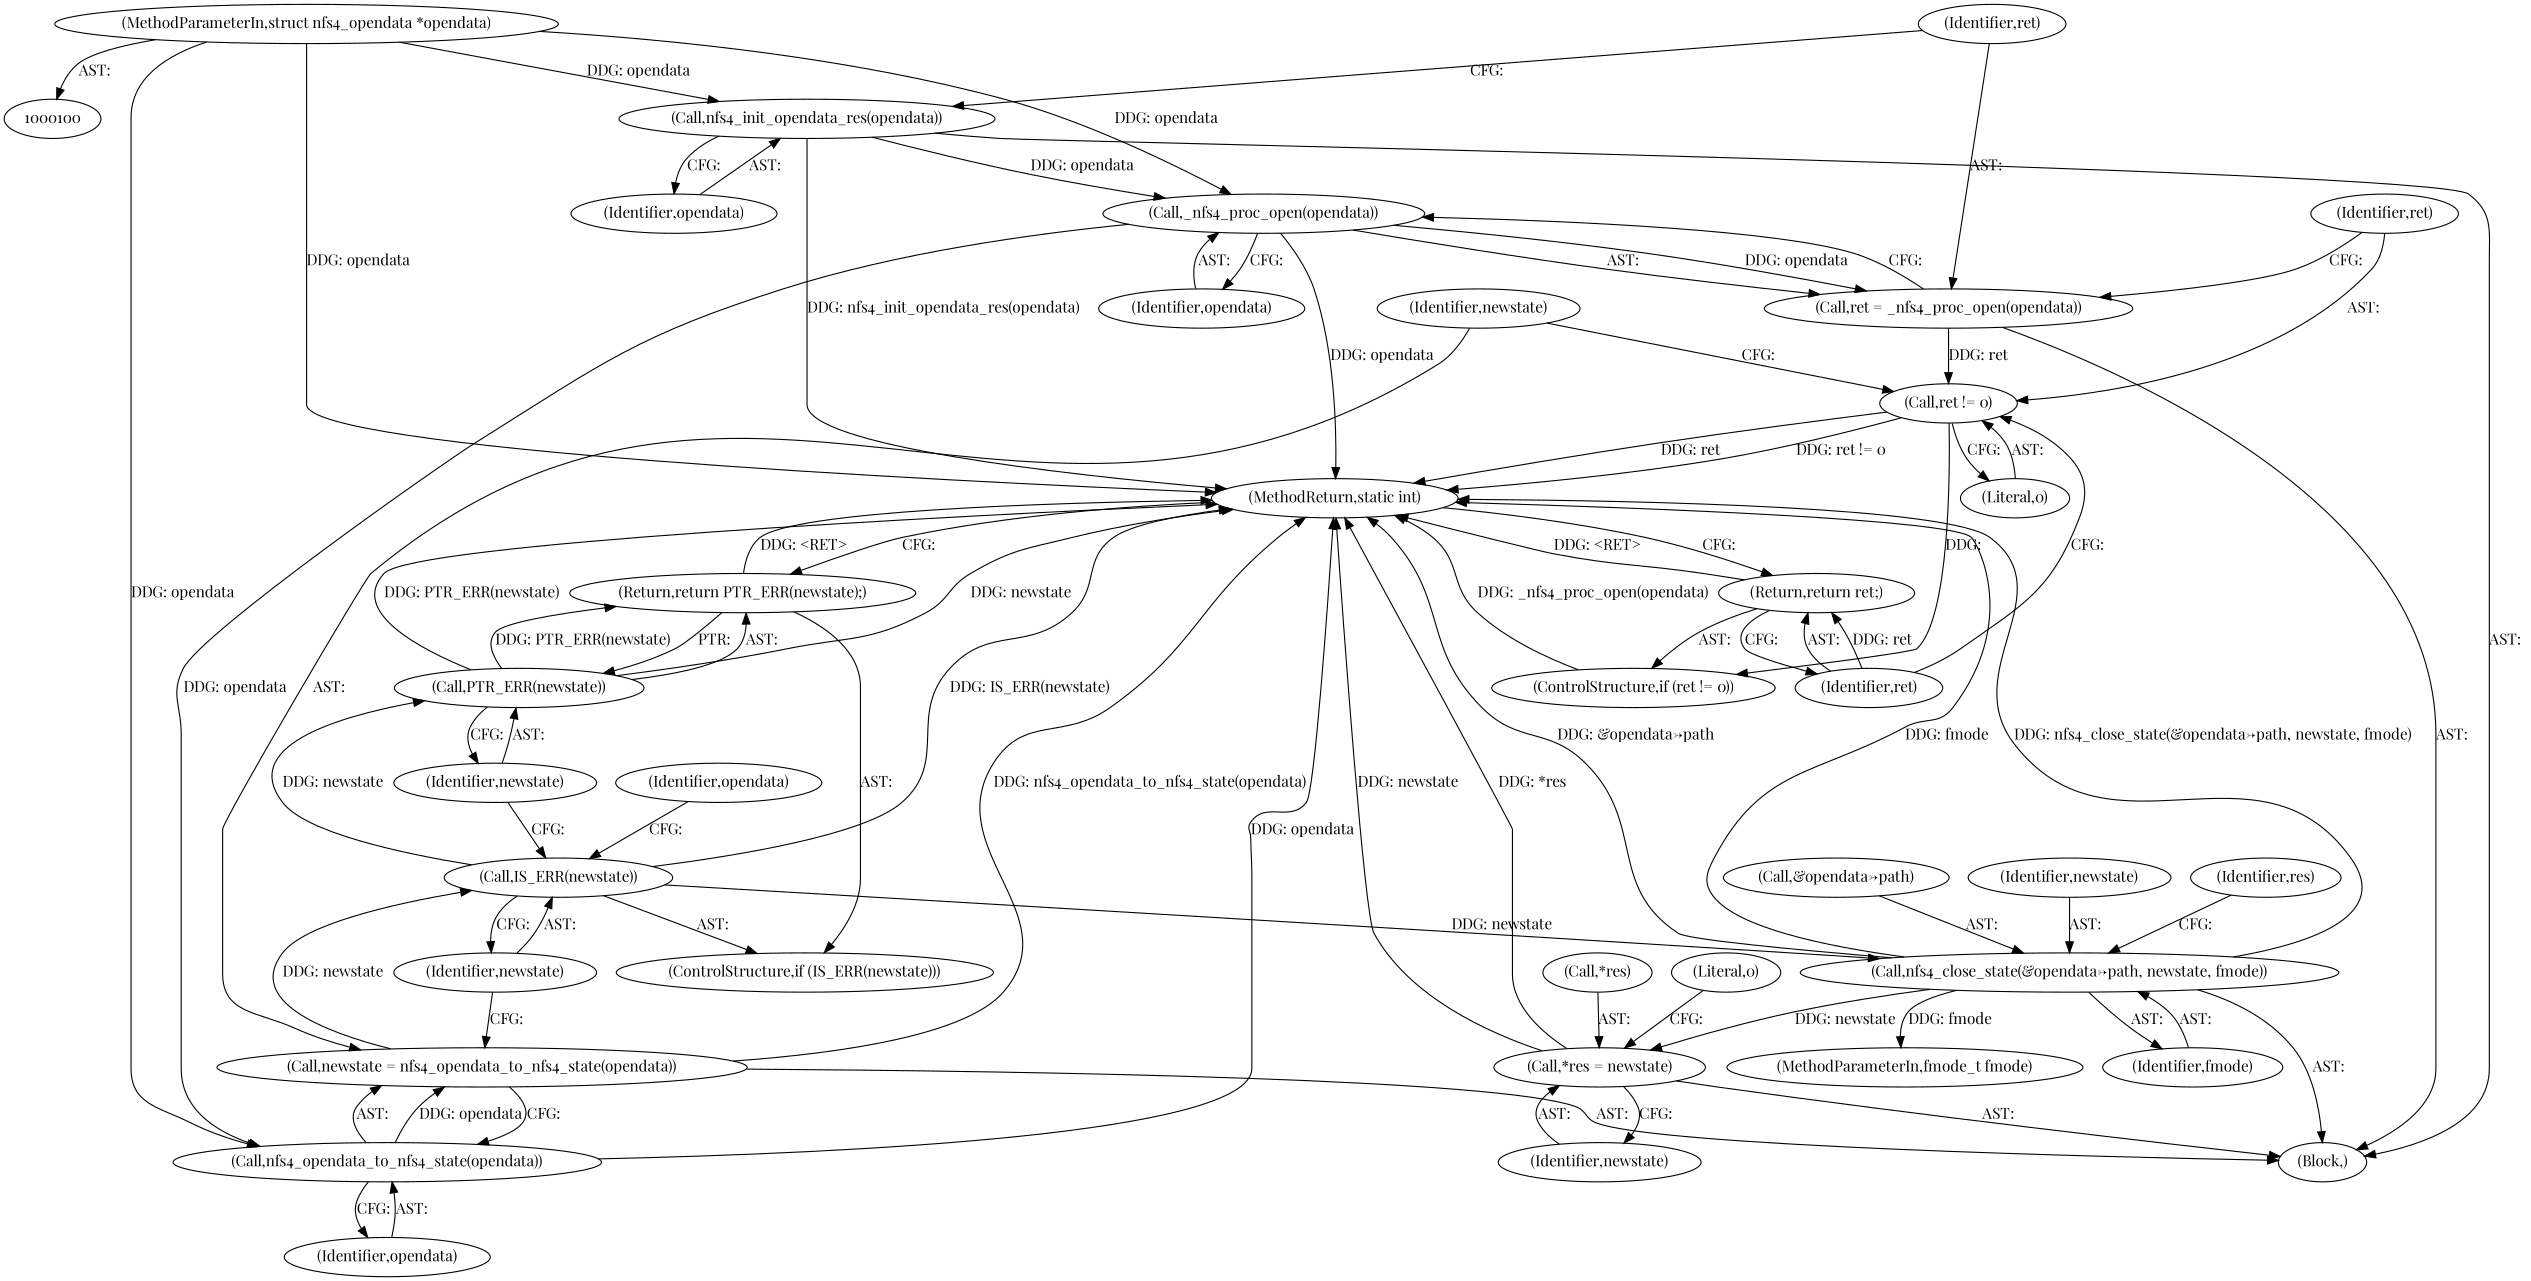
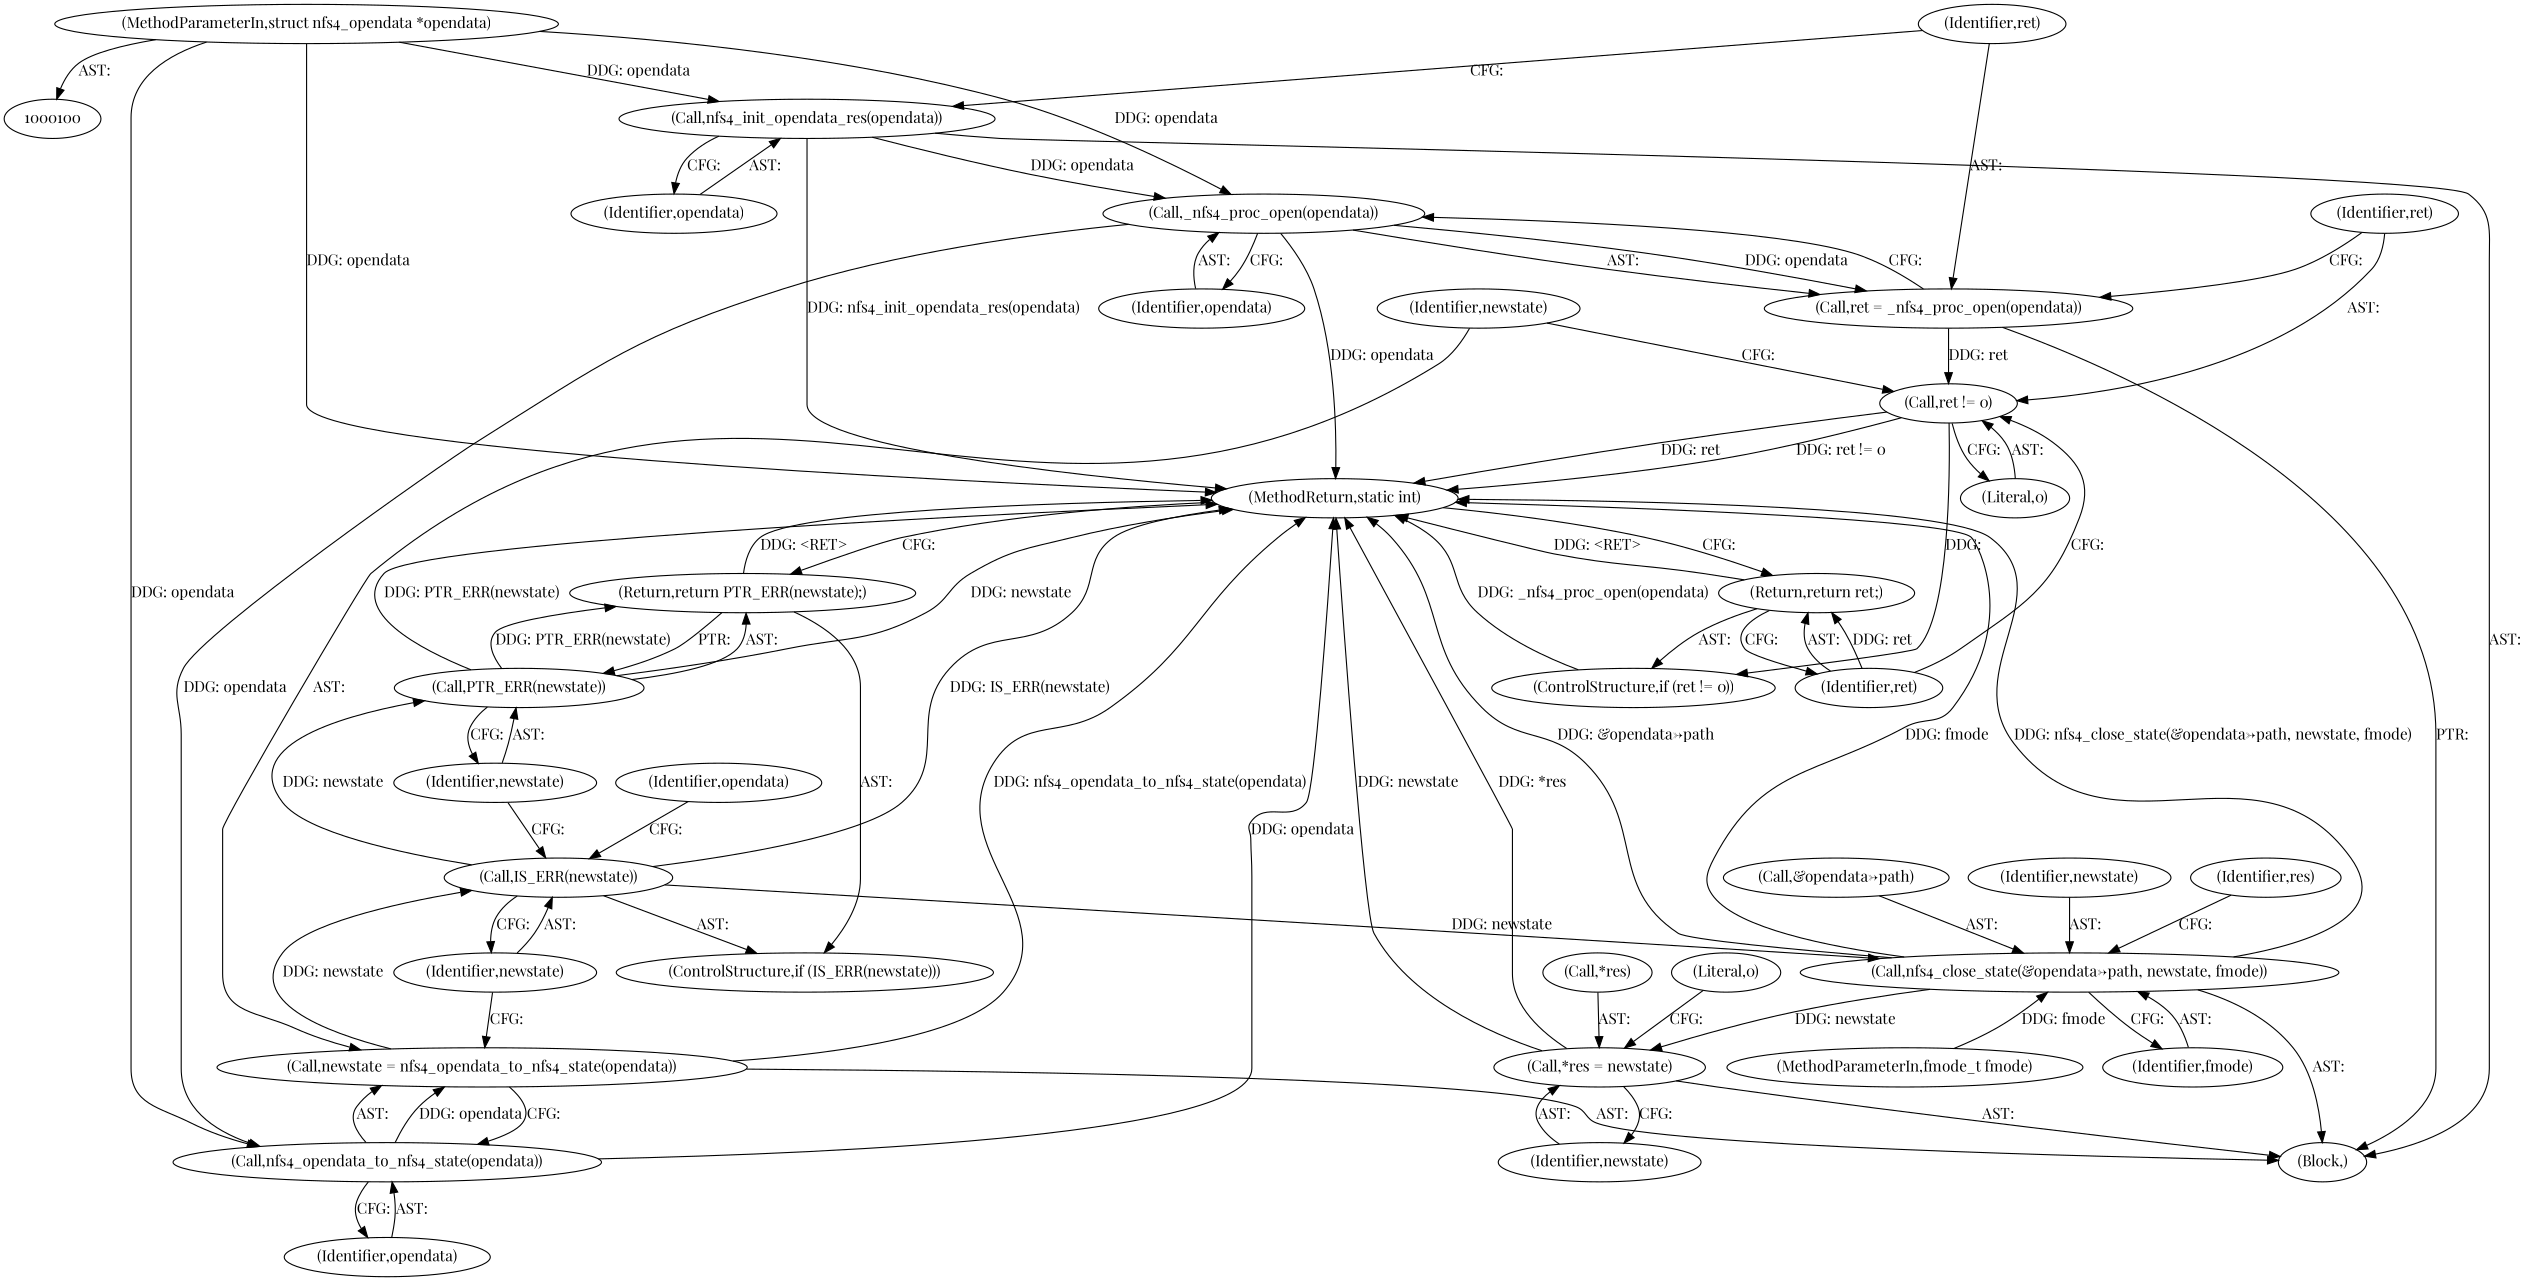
  digraph {
    fontname="Playfair Display"
    node [fontname="Playfair Display"]
    edge [fontname="Playfair Display"]
    n1 [label="(Call,_nfs4_proc_open(opendata))"]
    n2 [label="(Call,ret = _nfs4_proc_open(opendata))"]
    n3 [label="(Call,nfs4_opendata_to_nfs4_state(opendata))"]
    n4 [label="(MethodReturn,static int)"]
    n5 [label="(Identifier,opendata)"]
    n6 [label="(Block,)"]
    n7 [label="(Call,ret != 0)"]
    n8 [label="(Call,newstate = nfs4_opendata_to_nfs4_state(opendata))"]
    n9 [label="(Identifier,opendata)"]
    n10 [label="(Return,return ret;)"]
    n11 [label="(Return,return PTR_ERR(newstate);)"]
    n12 [label="(Call,nfs4_init_opendata_res(opendata))"]
    n13 [label="(Identifier,opendata)"]
    n14 [label="(MethodParameterIn,struct nfs4_opendata *opendata)"]
    1000100
    n16 [label="(Literal,0)"]
    n17 [label="(ControlStructure,if (ret != 0))"]
    n18 [label="(Identifier,ret)"]
    n19 [label="(Call,IS_ERR(newstate))"]
    n20 [label="(Call,PTR_ERR(newstate))"]
    n21 [label="(Call,nfs4_close_state(&opendata->path, newstate, fmode))"]
    n22 [label="(Identifier,newstate)"]
    n23 [label="(ControlStructure,if (IS_ERR(newstate)))"]
    n24 [label="(Identifier,newstate)"]
    n25 [label="(Call,*res = newstate)"]
    n26 [label="(Identifier,fmode)"]
    n27 [label="(Identifier,newstate)"]
    n28 [label="(Identifier,newstate)"]
    n29 [label="(Identifier,res)"]
    n30 [label="(MethodParameterIn,fmode_t fmode)"]
    n31 [label="(Literal,0)"]
    n32 [label="(Call,*res)"]
    n33 [label="(Identifier,opendata)"]
    n34 [label="(Identifier,newstate)"]
    n35 [label="(Identifier,ret)"]
    n36 [label="(Call,&opendata->path)"]
    n37 [label="(Identifier,ret)"]
    n1 -> n2 [label="AST: "]
    n1 -> n2 [label="DDG: opendata"]
    n1 -> n3 [label="DDG: opendata"]
    n1 -> n4 [label="DDG: opendata"]
    n1 -> n5 [label="CFG: "]
    n2 -> n1 [label="CFG: "]
-   n2 -> n6 [label="AST: "]
+   n2 -> n6 [label="PTR: "]
    n2 -> n7 [label="DDG: ret"]
    n3 -> n4 [label="DDG: opendata"]
    n3 -> n8 [label="AST: "]
    n3 -> n8 [label="DDG: opendata"]
    n3 -> n9 [label="CFG: "]
    n4 -> n10 [label="CFG: "]
    n4 -> n11 [label="CFG: "]
    n5 -> n1 [label="AST: "]
    n7 -> n4 [label="DDG: ret"]
    n7 -> n4 [label="DDG: ret != 0"]
    n7 -> n16 [label="CFG: "]
    n7 -> n17 [label="DDG: "]
    n8 -> n3 [label="CFG: "]
    n8 -> n4 [label="DDG: nfs4_opendata_to_nfs4_state(opendata)"]
    n8 -> n6 [label="AST: "]
    n8 -> n19 [label="DDG: newstate"]
    n9 -> n3 [label="AST: "]
    n10 -> n4 [label="DDG: <RET>"]
    n10 -> n17 [label="AST: "]
    n10 -> n18 [label="CFG: "]
    n11 -> n4 [label="DDG: <RET>"]
    n11 -> n20 [label="PTR: "]
    n11 -> n23 [label="AST: "]
    n12 -> n1 [label="DDG: opendata"]
    n12 -> n4 [label="DDG: nfs4_init_opendata_res(opendata)"]
    n12 -> n6 [label="AST: "]
    n12 -> n13 [label="CFG: "]
    n13 -> n12 [label="AST: "]
    n14 -> n1 [label="DDG: opendata"]
    n14 -> n3 [label="DDG: opendata"]
    n14 -> n4 [label="DDG: opendata"]
    n14 -> n12 [label="DDG: opendata"]
    n14 -> 1000100 [label="AST: "]
    n16 -> n7 [label="AST: "]
    n17 -> n4 [label="DDG: _nfs4_proc_open(opendata)"]
    n18 -> n7 [label="CFG: "]
    n18 -> n10 [label="AST: "]
    n18 -> n10 [label="DDG: ret"]
    n19 -> n4 [label="DDG: IS_ERR(newstate)"]
    n19 -> n20 [label="DDG: newstate"]
    n19 -> n21 [label="DDG: newstate"]
    n19 -> n22 [label="CFG: "]
    n19 -> n23 [label="AST: "]
    n20 -> n4 [label="DDG: PTR_ERR(newstate)"]
    n20 -> n4 [label="DDG: newstate"]
    n20 -> n11 [label="AST: "]
    n20 -> n11 [label="DDG: PTR_ERR(newstate)"]
    n20 -> n24 [label="CFG: "]
    n21 -> n4 [label="DDG: &opendata->path"]
    n21 -> n4 [label="DDG: fmode"]
    n21 -> n4 [label="DDG: nfs4_close_state(&opendata->path, newstate, fmode)"]
    n21 -> n6 [label="AST: "]
    n21 -> n25 [label="DDG: newstate"]
-   n21 -> n26 [label="AST: "]
+   n21 -> n26 [label="CFG: "]
    n22 -> n8 [label="CFG: "]
    n22 -> n19 [label="AST: "]
    n24 -> n19 [label="CFG: "]
    n24 -> n20 [label="AST: "]
    n25 -> n4 [label="DDG: newstate"]
    n25 -> n4 [label="DDG: *res"]
    n25 -> n6 [label="AST: "]
    n25 -> n27 [label="CFG: "]
    n26 -> n21 [label="AST: "]
    n27 -> n25 [label="AST: "]
    n28 -> n21 [label="AST: "]
    n29 -> n21 [label="CFG: "]
-   n21 -> n30 [label="DDG: fmode"]
+   n30 -> n21 [label="DDG: fmode"]
    n31 -> n25 [label="CFG: "]
    n32 -> n25 [label="AST: "]
    n33 -> n19 [label="CFG: "]
    n34 -> n7 [label="CFG: "]
    n34 -> n8 [label="AST: "]
    n35 -> n2 [label="AST: "]
    n35 -> n12 [label="CFG: "]
    n36 -> n21 [label="AST: "]
    n37 -> n2 [label="CFG: "]
    n37 -> n7 [label="AST: "]
  }
